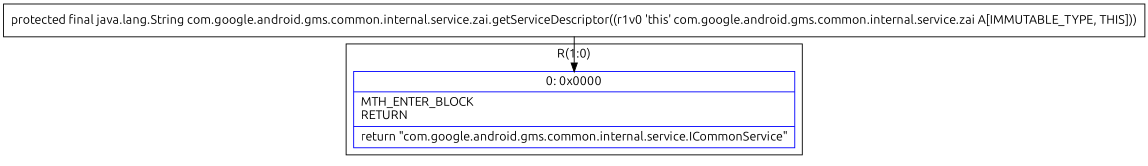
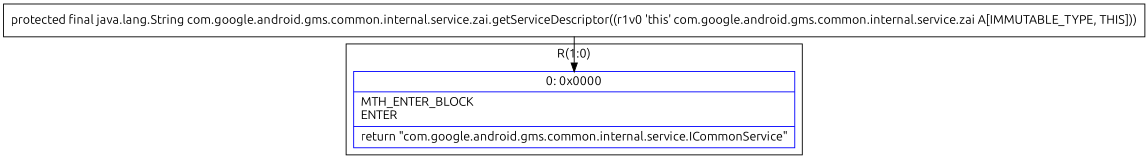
  digraph {
    fontname=Ubuntu
    node [shape=record fontname=Ubuntu]
-   n1 [color=blue label="{0\:\ 0x0000|MTH_ENTER_BLOCK\lRETURN\l|return \"com.google.android.gms.common.internal.service.ICommonService\"\l}"]
+   n1 [color=blue label="{0\:\ 0x0000|MTH_ENTER_BLOCK\lENTER\l|return \"com.google.android.gms.common.internal.service.ICommonService\"\l}"]
    n2 [label="{protected final java.lang.String com.google.android.gms.common.internal.service.zai.getServiceDescriptor((r1v0 'this' com.google.android.gms.common.internal.service.zai A[IMMUTABLE_TYPE, THIS])) }"]
    subgraph cluster_1 {
      label="R(1:0)"
      n1
    }
    n2 -> n1 [fontname=Ubuntu]
  }
